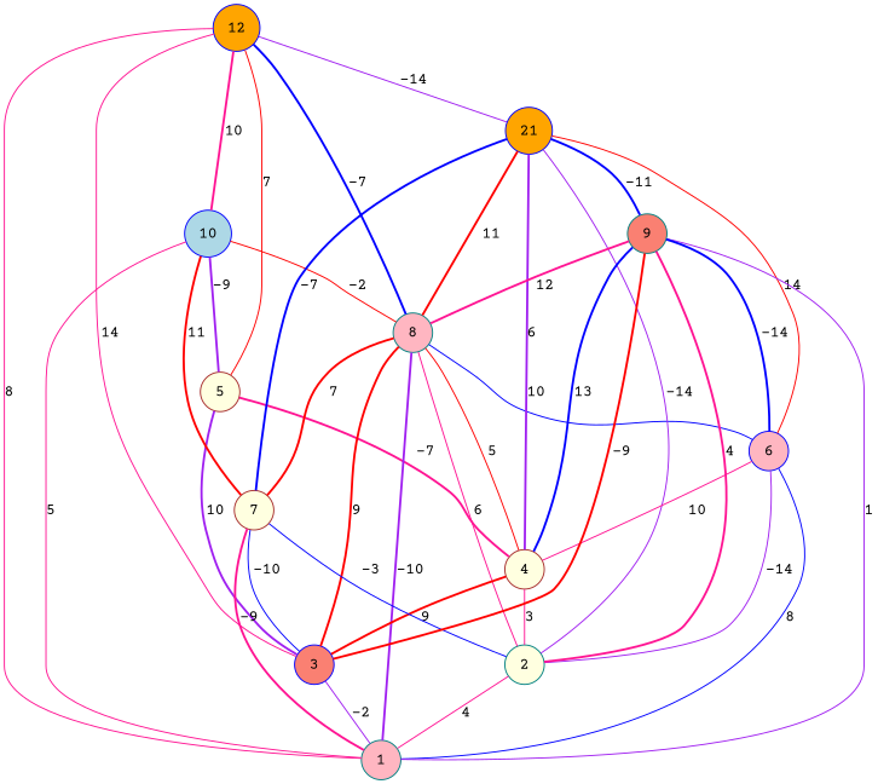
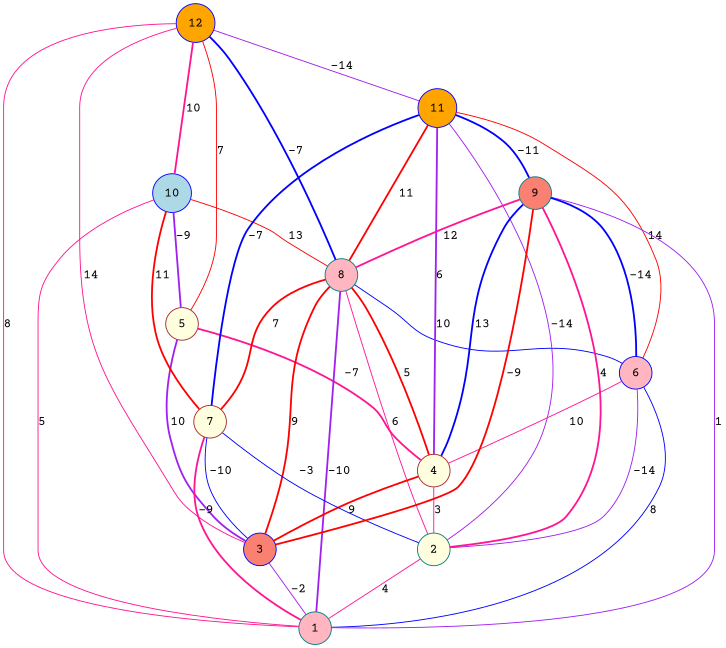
  graph {
    fontname="Courier Prime"
    node [color=blue fillcolor=lightyellow fontname="Courier Prime" shape=circle style=filled]
    edge [color=deeppink fontname="Courier Prime" style=solid]
    12 [fillcolor=orange]
    1 [color=teal fillcolor=lightpink]
    3 [fillcolor=salmon]
    5 [color=brown]
    8 [color=teal fillcolor=lightpink]
    10 [fillcolor=lightblue]
-   11 [fillcolor=orange label=21]
+   11 [fillcolor=orange]
    4 [color=brown]
    2 [color=teal]
    6 [fillcolor=lightpink]
    7 [color=brown]
    9 [color=teal fillcolor=salmon]
    12 -- 1 [label=8]
    12 -- 3 [label=14]
    12 -- 5 [color=red label=7]
    12 -- 8 [color=blue label=-7 style=bold]
    12 -- 10 [label=10 style=bold]
    12 -- 11 [color=purple label=-14]
    3 -- 1 [color=purple label=-2]
    5 -- 3 [color=purple label=10 style=bold]
    5 -- 4 [label=-7 style=bold]
    8 -- 1 [color=purple label=-10 style=bold]
    8 -- 3 [color=red label=9 style=bold]
-   8 -- 4 [color=red label=5]
+   8 -- 4 [color=red label=5 style=bold]
    8 -- 2 [label=6]
    8 -- 6 [color=blue label=10]
    8 -- 7 [color=red label=7 style=bold]
    10 -- 1 [label=5]
    10 -- 5 [color=purple label=-9 style=bold]
-   10 -- 8 [color=red label=-2]
+   10 -- 8 [color=red label=13]
    10 -- 7 [color=red label=11 style=bold]
    11 -- 8 [color=red label=11 style=bold]
    11 -- 4 [color=purple label=6 style=bold]
    11 -- 2 [color=purple label=-14]
    11 -- 6 [color=red label=14]
    11 -- 7 [color=blue label=-7 style=bold]
    11 -- 9 [color=blue label=-11 style=bold]
    4 -- 3 [color=red label=9 style=bold]
    4 -- 2 [label=3]
    2 -- 1 [label=4]
    6 -- 1 [color=blue label=8]
    6 -- 4 [label=10]
    6 -- 2 [color=purple label=-14]
    7 -- 1 [label=-9 style=bold]
    7 -- 3 [color=blue label=-10]
    7 -- 2 [color=blue label=-3]
    9 -- 1 [color=purple label=1]
    9 -- 3 [color=red label=-9 style=bold]
    9 -- 8 [label=12 style=bold]
    9 -- 4 [color=blue label=13 style=bold]
    9 -- 2 [label=4 style=bold]
    9 -- 6 [color=blue label=-14 style=bold]
  }
